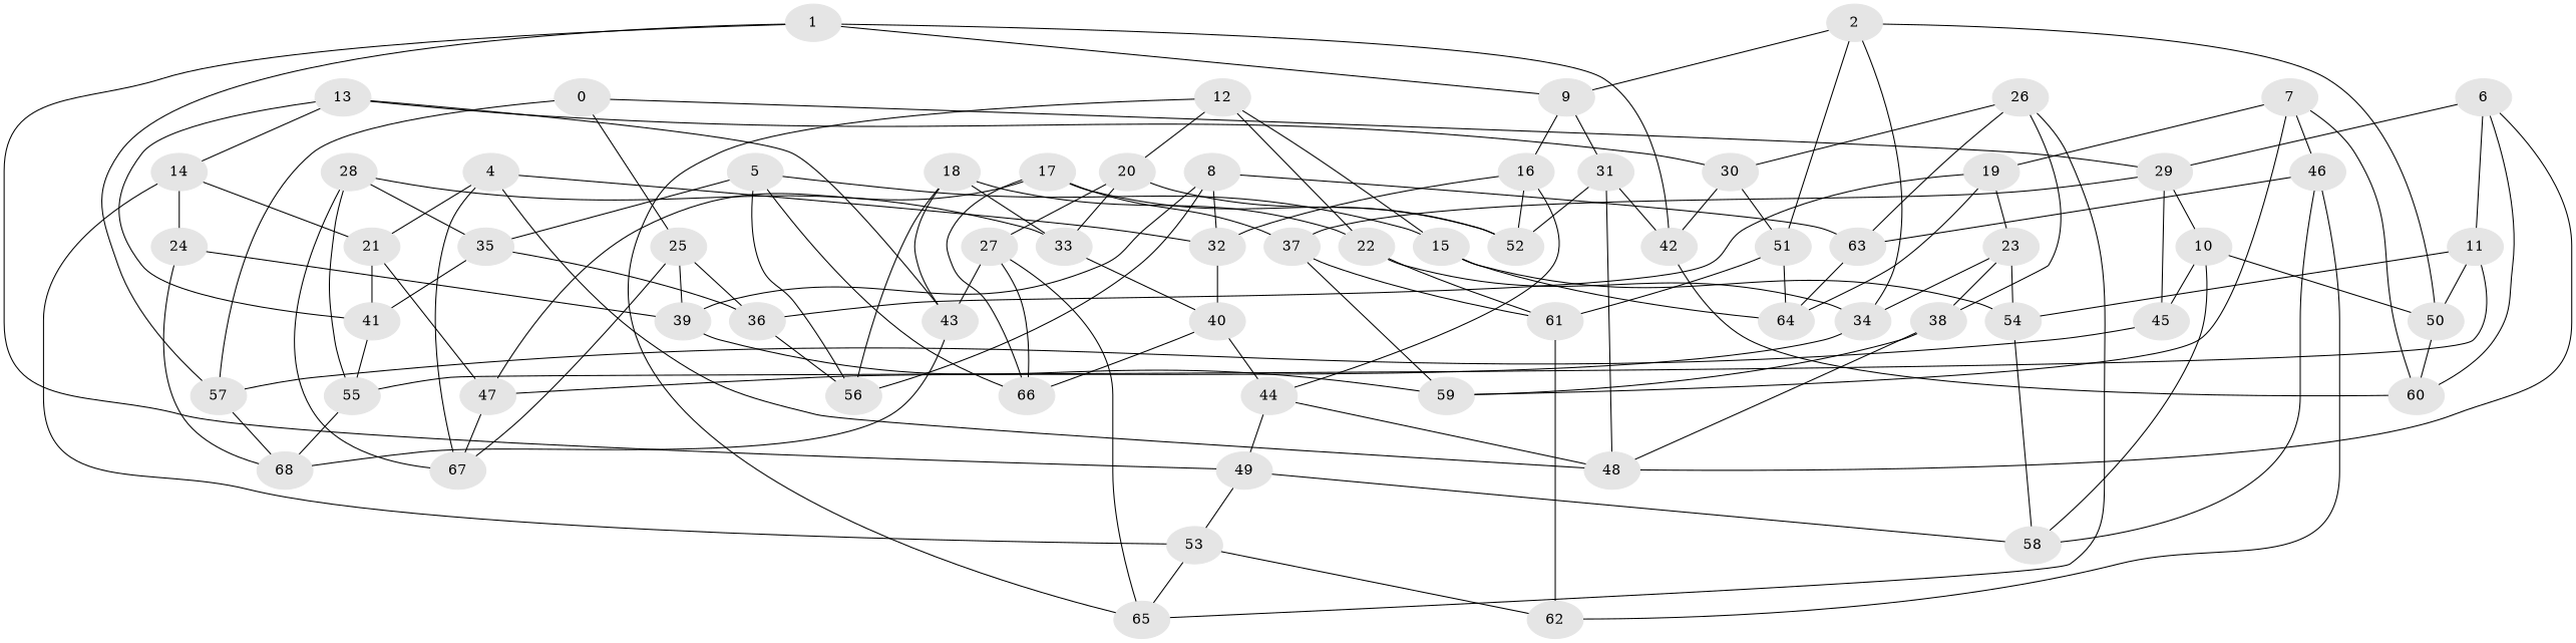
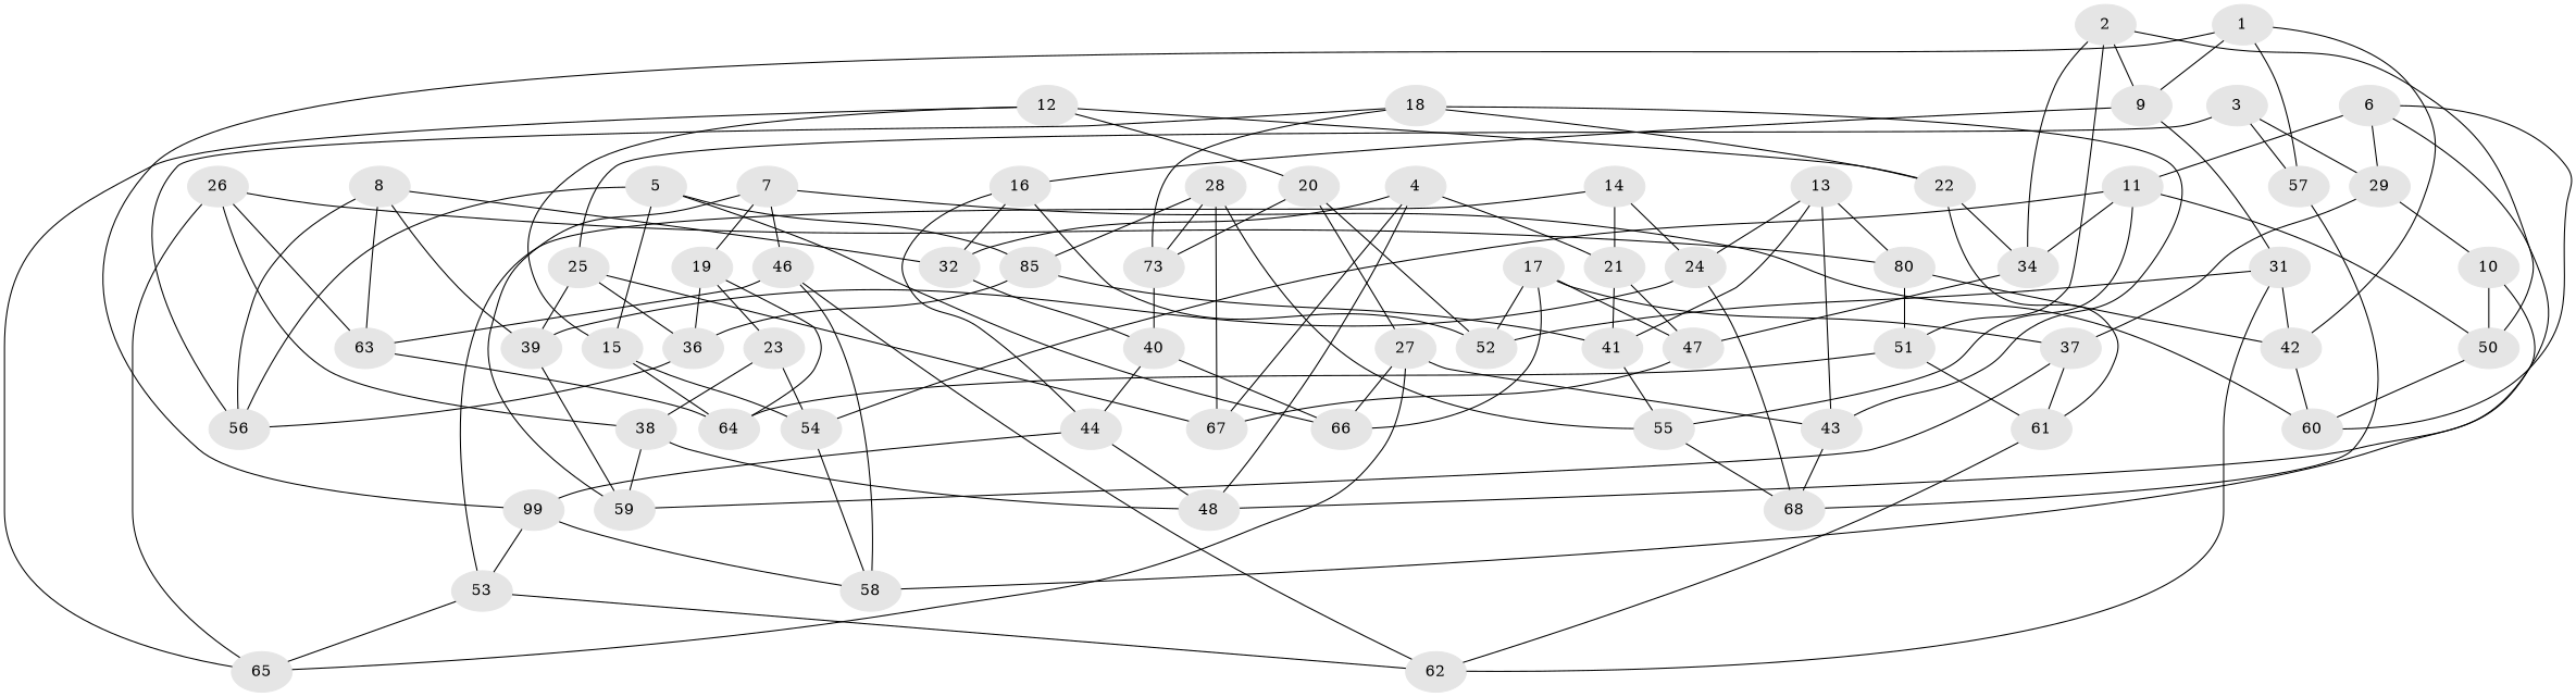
  graph {
    node [color=gray90 style=filled]
    1
    9
    42
-   49
+   49 [label=99]
    57
    16
    31
    60
    58
    53
    68
    2
    34
    50
    51
    47
    64
    61
-   3 [label=0]
+   3
    25
    29
    10
-   45
    67
    39
    36
    37
    4
    21
    32
    48
    41
    40
    5
    15
-   35
+   35 [label=85]
    56
    66
    54
    6
    11
    55
    7
    19
    46
    59
    23
    63
    62
    8
    44
    52
    12
    20
    22
    65
-   33
+   33 [label=73]
    27
    13
    14
-   30
+   30 [label=80]
    43
    24
    17
    18
    38
    26
    28
    1 -- 9
    1 -- 42
    1 -- 49
    1 -- 57
    9 -- 16
    9 -- 31
    42 -- 60
    49 -- 58
    49 -- 53
    57 -- 68
    16 -- 32
    16 -- 44
    16 -- 52
    31 -- 42
-   31 -- 48
+   31 -- 62
    31 -- 52
    53 -- 62
    53 -- 65
    2 -- 9
    2 -- 34
    2 -- 50
    2 -- 51
    34 -- 47
    50 -- 60
    51 -- 64
    51 -- 61
    47 -- 67
    61 -- 62
    3 -- 57
    3 -- 25
    3 -- 29
    25 -- 67
    25 -- 39
    25 -- 36
    29 -- 10
-   29 -- 45
    29 -- 37
    10 -- 58
    10 -- 50
-   10 -- 45
-   45 -- 57
    39 -- 59
    36 -- 56
    37 -- 61
    37 -- 59
    4 -- 67
    4 -- 21
    4 -- 32
    4 -- 48
    21 -- 47
    21 -- 41
    32 -- 40
    41 -- 55
    40 -- 66
    40 -- 44
    5 -- 15
    5 -- 35
    5 -- 56
    5 -- 66
    15 -- 64
    15 -- 54
    35 -- 36
    35 -- 41
    54 -- 58
    6 -- 60
    6 -- 29
    6 -- 48
    6 -- 11
    11 -- 50
    11 -- 54
    11 -- 55
    55 -- 68
    7 -- 60
    7 -- 19
    7 -- 46
    7 -- 59
    19 -- 64
    19 -- 36
    19 -- 23
    46 -- 58
    46 -- 63
    46 -- 62
-   23 -- 34
+   11 -- 34
    23 -- 54
    23 -- 38
    63 -- 64
    8 -- 39
    8 -- 32
    8 -- 56
    8 -- 63
    44 -- 49
    44 -- 48
    12 -- 15
    12 -- 20
    12 -- 22
    12 -- 65
    20 -- 52
    20 -- 33
    20 -- 27
    22 -- 34
    22 -- 61
    33 -- 40
    27 -- 66
    27 -- 65
    27 -- 43
    13 -- 41
-   13 -- 14
+   13 -- 24
    13 -- 30
    13 -- 43
    14 -- 53
    14 -- 21
    14 -- 24
    30 -- 42
    30 -- 51
    43 -- 68
    24 -- 68
    24 -- 39
    17 -- 47
    17 -- 37
    17 -- 66
    17 -- 52
    18 -- 56
    18 -- 22
    18 -- 33
    18 -- 43
    38 -- 48
    38 -- 59
    26 -- 63
    26 -- 65
    26 -- 30
    26 -- 38
    28 -- 67
    28 -- 35
    28 -- 55
    28 -- 33
  }
